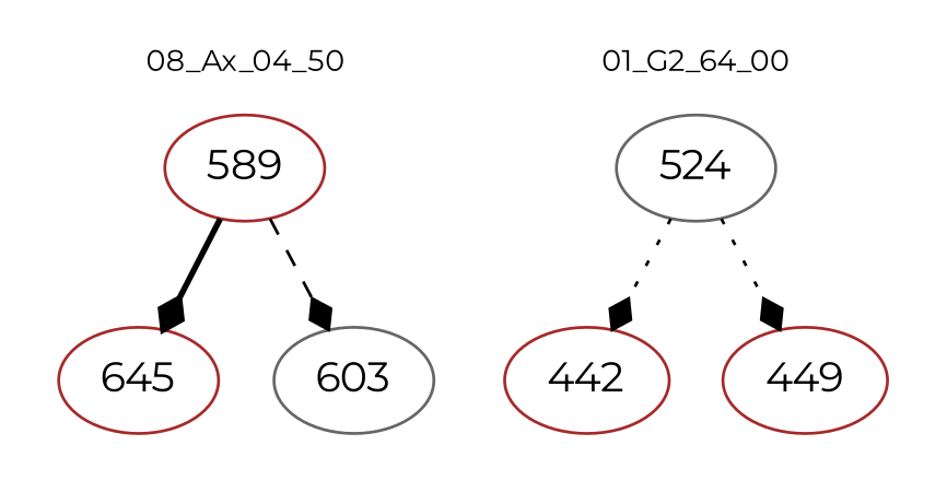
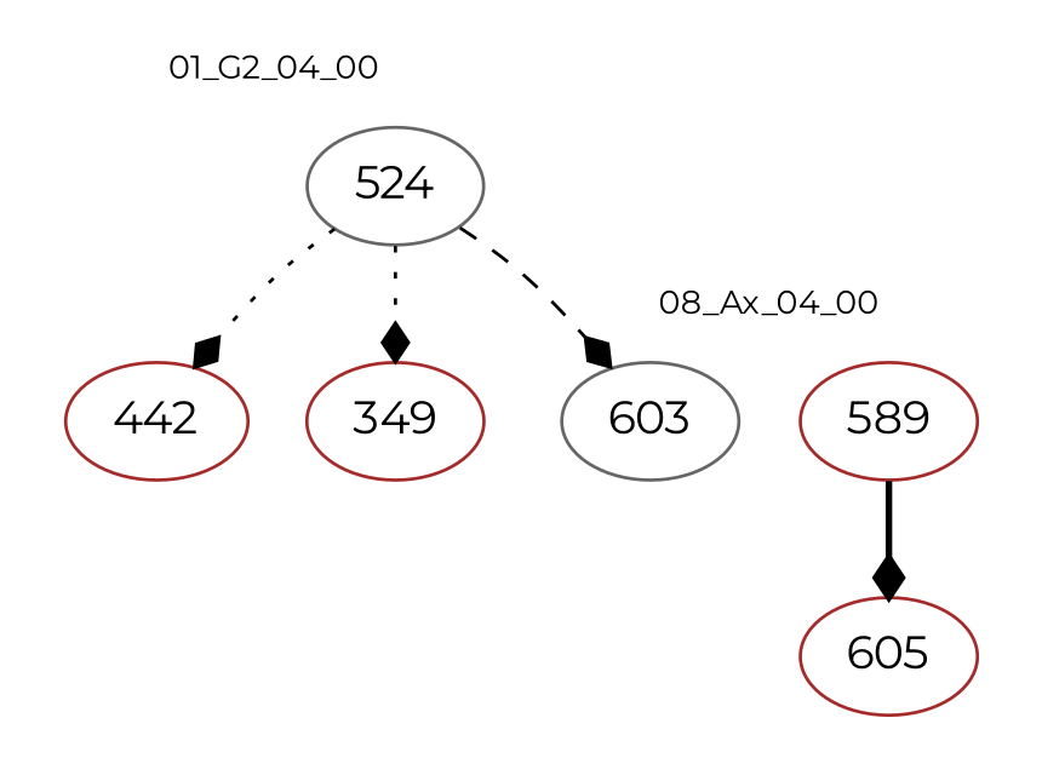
  digraph {
    fontname=Montserrat
    node [color=brown fontname=Montserrat]
    edge [arrowhead=diamond color=black fontname=Montserrat style=dotted]
    n1 [label=589]
-   n2 [label=645]
+   n2 [label=605]
    n3 [color=gray40 label=603]
    n4 [color=gray40 label=524]
    n5 [label=442]
-   n6 [label=449]
+   n6 [label=349]
    subgraph cluster_1 {
      color=white
      fontsize=10
-     label="08_Ax_04_50"
+     label="08_Ax_04_00"
      n1
      n2
      n3
    }
    subgraph cluster_2 {
      color=white
      fontsize=10
-     label="01_G2_64_00"
+     label="01_G2_04_00"
      n4
      n5
      n6
    }
    n1 -> n2 [style=bold]
-   n1 -> n3 [style=dashed]
+   n4 -> n3 [style=dashed]
    n4 -> n5
    n4 -> n6
  }
